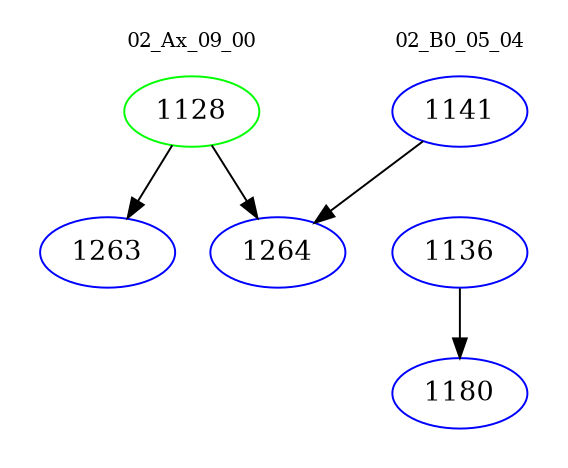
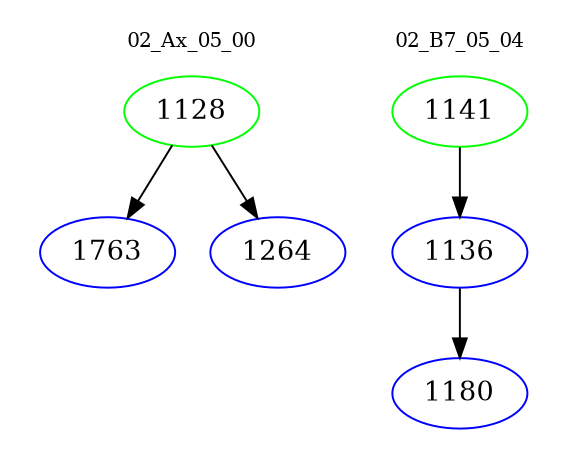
  digraph {
    node [color=blue]
    edge [color=black]
    n1 [color=green label=1128]
-   n2 [label=1263]
+   n2 [label=1763]
    n3 [label=1264]
-   n4 [label=1141]
+   n4 [color=green label=1141]
    n5 [label=1136]
    n6 [label=1180]
    subgraph cluster_1 {
      color=white
      fontsize=10
-     label="02_Ax_09_00"
+     label="02_Ax_05_00"
      n1
      n2
      n3
    }
    subgraph cluster_2 {
      color=white
      fontsize=10
-     label="02_B0_05_04"
+     label="02_B7_05_04"
      n4
      n5
      n6
    }
    n1 -> n2
    n1 -> n3
-   n4 -> n3
+   n4 -> n5
    n5 -> n6
  }
